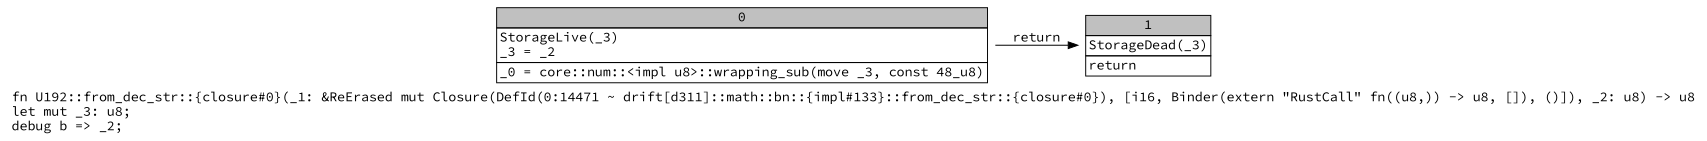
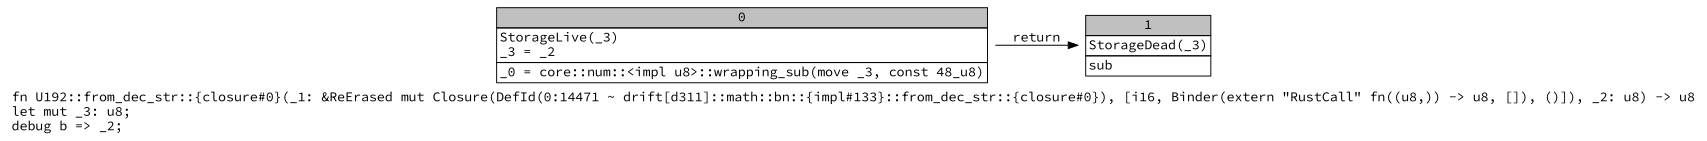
  digraph {
    fontname="Source Code Pro"
    label=<fn U192::from_dec_str::{closure#0}(_1: &amp;ReErased mut Closure(DefId(0:14471 ~ drift[d311]::math::bn::{impl#133}::from_dec_str::{closure#0}), [i16, Binder(extern &quot;RustCall&quot; fn((u8,)) -&gt; u8, []), ()]), _2: u8) -&gt; u8<br align="left"/>let mut _3: u8;<br align="left"/>debug b =&gt; _2;<br align="left"/>>
    rankdir=LR
    node [fontname="Source Code Pro" shape=none]
    n1 [label=<<table border="0" cellborder="1" cellspacing="0"><tr><td bgcolor="gray" align="center" colspan="1">0</td></tr><tr><td align="left" balign="left">StorageLive(_3)<br/>_3 = _2<br/></td></tr><tr><td align="left">_0 = core::num::&lt;impl u8&gt;::wrapping_sub(move _3, const 48_u8)</td></tr></table>>]
-   n2 [label=<<table border="0" cellborder="1" cellspacing="0"><tr><td bgcolor="gray" align="center" colspan="1">1</td></tr><tr><td align="left" balign="left">StorageDead(_3)<br/></td></tr><tr><td align="left">return</td></tr></table>>]
+   n2 [label=<<table border="0" cellborder="1" cellspacing="0"><tr><td bgcolor="gray" align="center" colspan="1">1</td></tr><tr><td align="left" balign="left">StorageDead(_3)<br/></td></tr><tr><td align="left">sub</td></tr></table>>]
    n1 -> n2 [fontname="Source Code Pro" label=return]
  }
